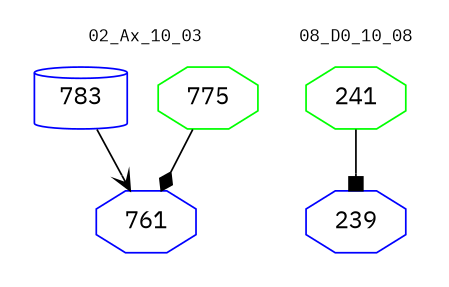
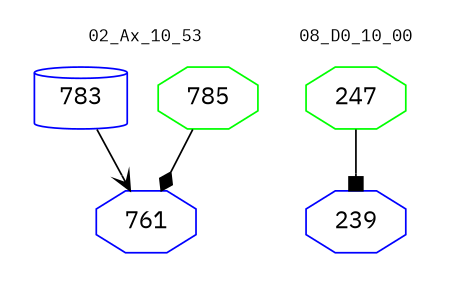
  digraph {
    fontname="IBM Plex Mono"
    node [color=blue fontname="IBM Plex Mono" shape=octagon]
    edge [color=black fontname="IBM Plex Mono"]
-   n1 [color=green label=775]
+   n1 [color=green label=785]
    n2 [label=761]
    n3 [label=783 shape=cylinder]
-   n4 [color=green label=241]
+   n4 [color=green label=247]
    n5 [label=239]
    subgraph cluster_1 {
      color=white
      fontsize=10
-     label="02_Ax_10_03"
+     label="02_Ax_10_53"
      n1
      n2
      n3
    }
    subgraph cluster_2 {
      color=white
      fontsize=10
-     label="08_D0_10_08"
+     label="08_D0_10_00"
      n4
      n5
    }
    n1 -> n2 [arrowhead=diamond]
    n3 -> n2 [arrowhead=vee]
    n4 -> n5 [arrowhead=box]
  }
